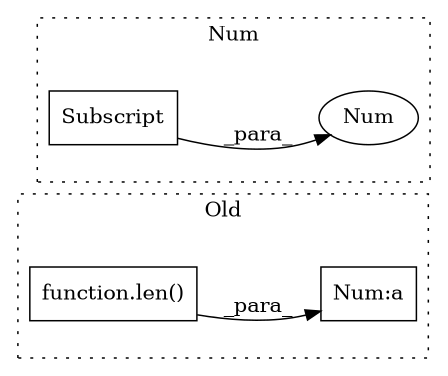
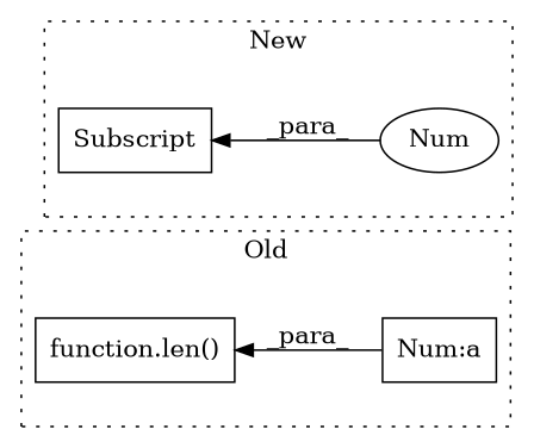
  digraph {
    rankdir=LR
    node [shape=box]
    n1 [a=75 l="4,1" label="function.len()" s="6513,6518"]
    n2 [a=82 l=4 label="Num:a" s=6509]
    n3 [a=63 l="4,0" label=Subscript s="19531,0"]
    n4 [a=76 l=1 label=Num s=19533 shape=ellipse]
    subgraph cluster_1 {
      label=Old
      style=dotted
      n1
      n2
    }
    subgraph cluster_2 {
-     label=Num
+     label=New
      style=dotted
      n3
      n4
    }
-   n1 -> n2 [label=_para_]
-   n3 -> n4 [label=_para_]
+   n2 -> n1 [label=_para_]
+   n4 -> n3 [label=_para_]
  }
